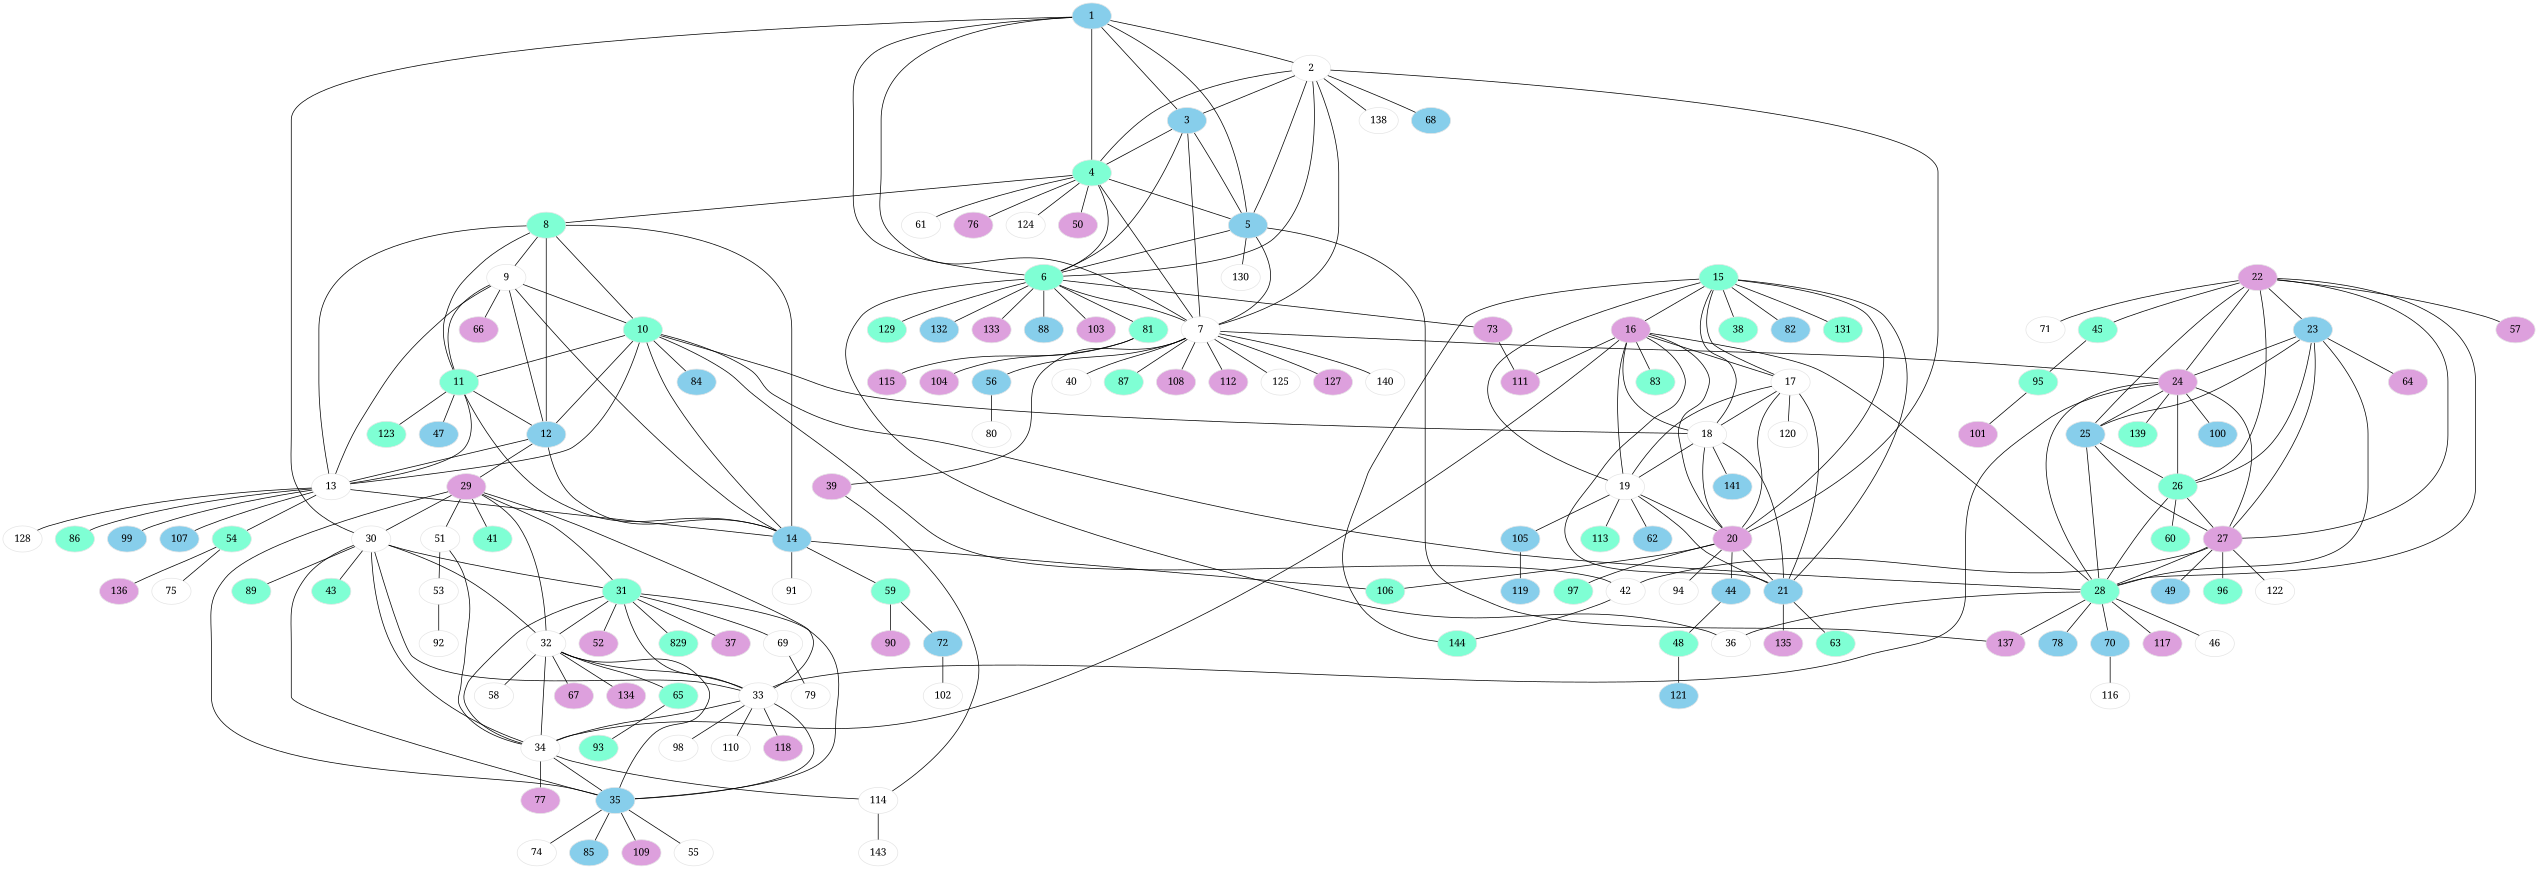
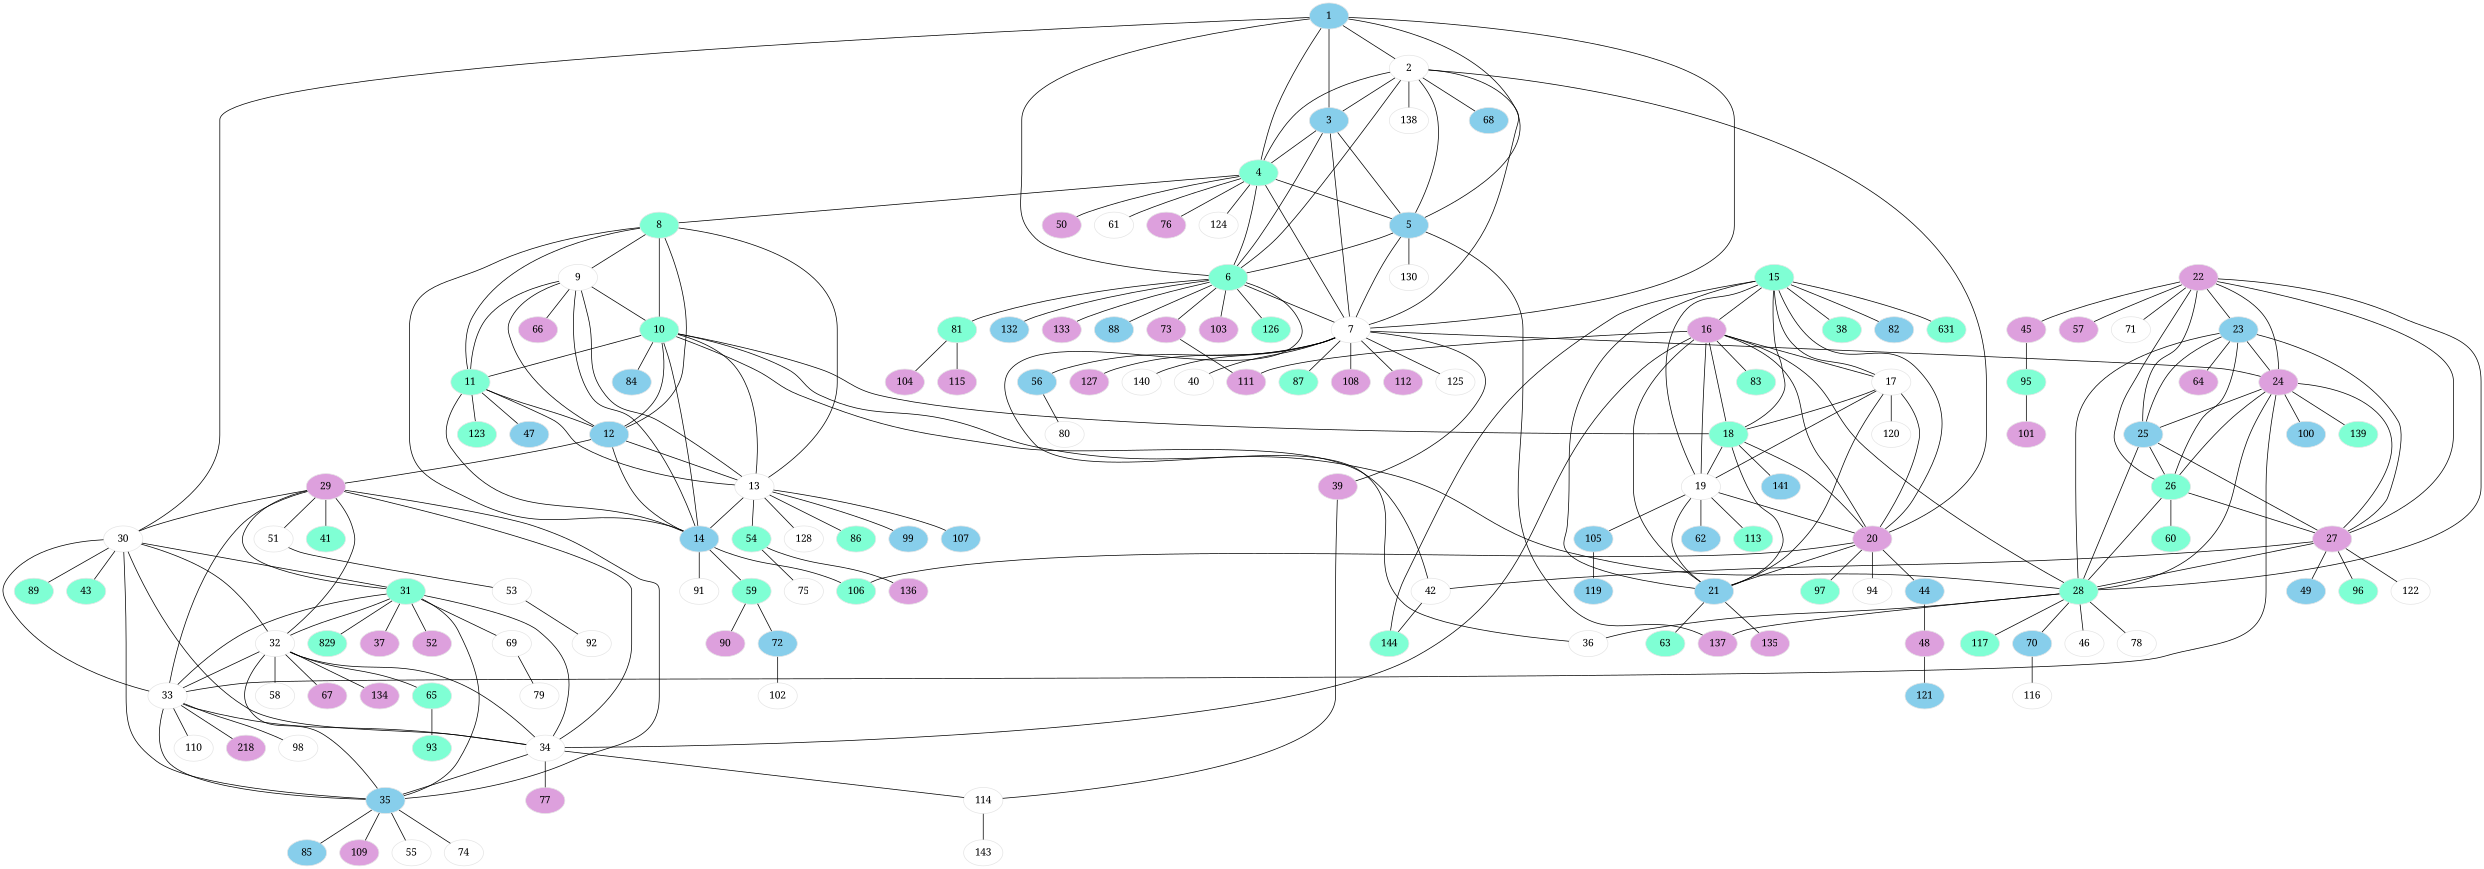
  graph {
    fontname="Noto Serif"
    node [color=gray90 fillcolor=white fontname="Noto Serif" style=filled]
    edge [fontname="Noto Serif"]
    1 [fillcolor=skyblue]
    2
    3 [fillcolor=skyblue]
    4 [fillcolor=aquamarine]
    5 [fillcolor=skyblue]
    6 [fillcolor=aquamarine]
    7
    30
    20 [fillcolor=plum]
    68 [fillcolor=skyblue]
    138
    8 [fillcolor=aquamarine]
    50 [fillcolor=plum]
    61
    76 [fillcolor=plum]
    124
    130
    137 [fillcolor=plum]
    36
    73 [fillcolor=plum]
    81 [fillcolor=aquamarine]
    88 [fillcolor=skyblue]
    103 [fillcolor=plum]
-   126 [fillcolor=aquamarine label=129]
+   126 [fillcolor=aquamarine]
    132 [fillcolor=skyblue]
    133 [fillcolor=plum]
    24 [fillcolor=plum]
    39 [fillcolor=plum]
    40
    56 [fillcolor=skyblue]
    87 [fillcolor=aquamarine]
    108 [fillcolor=plum]
    112 [fillcolor=plum]
    125
    127 [fillcolor=plum]
    140
    34
    33
    31 [fillcolor=aquamarine]
    32
    35 [fillcolor=skyblue]
    43 [fillcolor=aquamarine]
    89 [fillcolor=aquamarine]
    106 [fillcolor=aquamarine]
    21 [fillcolor=skyblue]
    44 [fillcolor=skyblue]
    94
    97 [fillcolor=aquamarine]
    9
    10 [fillcolor=aquamarine]
    11 [fillcolor=aquamarine]
    12 [fillcolor=skyblue]
    13
    14 [fillcolor=skyblue]
    111 [fillcolor=plum]
    104 [fillcolor=plum]
    115 [fillcolor=plum]
    28 [fillcolor=aquamarine]
    25 [fillcolor=skyblue]
    26 [fillcolor=aquamarine]
    27 [fillcolor=plum]
    100 [fillcolor=skyblue]
    139 [fillcolor=aquamarine]
    114
    80
    66 [fillcolor=plum]
-   18
+   18 [fillcolor=aquamarine]
    42
    84 [fillcolor=skyblue]
    47 [fillcolor=skyblue]
    123 [fillcolor=aquamarine]
    29 [fillcolor=plum]
    54 [fillcolor=aquamarine]
    86 [fillcolor=aquamarine]
    99 [fillcolor=skyblue]
    107 [fillcolor=skyblue]
    128
    59 [fillcolor=aquamarine]
    91
    19
    141 [fillcolor=skyblue]
    46
    70 [fillcolor=skyblue]
-   78 [fillcolor=skyblue]
-   117 [fillcolor=plum]
+   78
+   117 [fillcolor=aquamarine]
    144 [fillcolor=aquamarine]
    41 [fillcolor=aquamarine]
    51
    75
    136 [fillcolor=plum]
    72 [fillcolor=skyblue]
    90 [fillcolor=plum]
    15 [fillcolor=aquamarine]
    16 [fillcolor=plum]
    17
    38 [fillcolor=aquamarine]
    82 [fillcolor=skyblue]
-   131 [fillcolor=aquamarine]
+   131 [fillcolor=aquamarine label=631]
    83 [fillcolor=aquamarine]
    120
    62 [fillcolor=skyblue]
    105 [fillcolor=skyblue]
    113 [fillcolor=aquamarine]
    63 [fillcolor=aquamarine]
    135 [fillcolor=plum]
    77 [fillcolor=plum]
    119 [fillcolor=skyblue]
-   48 [fillcolor=aquamarine]
+   48 [fillcolor=plum]
    22 [fillcolor=plum]
    23 [fillcolor=skyblue]
-   45 [fillcolor=aquamarine]
+   45 [fillcolor=plum]
    57 [fillcolor=plum]
    71
    64 [fillcolor=plum]
    60 [fillcolor=aquamarine]
    49 [fillcolor=skyblue]
    96 [fillcolor=aquamarine]
    122
    95 [fillcolor=aquamarine]
    98
    110
-   118 [fillcolor=plum]
+   118 [fillcolor=plum label=218]
    116
    37 [fillcolor=plum]
    52 [fillcolor=plum]
    69
    n127 [fillcolor=aquamarine label=829]
    58
    65 [fillcolor=aquamarine]
    67 [fillcolor=plum]
    134 [fillcolor=plum]
    55
    74
    85 [fillcolor=skyblue]
    109 [fillcolor=plum]
    53
    79
    93 [fillcolor=aquamarine]
    143
    121 [fillcolor=skyblue]
    101 [fillcolor=plum]
    92
    102
    1 -- 2
    1 -- 3
    1 -- 4
    1 -- 5
    1 -- 6
    1 -- 7
    1 -- 30
    2 -- 3
    2 -- 4
    2 -- 5
    2 -- 6
    2 -- 7
    2 -- 20
    2 -- 68
    2 -- 138
    3 -- 4
    3 -- 5
    3 -- 6
    3 -- 7
    4 -- 5
    4 -- 6
    4 -- 7
    4 -- 8
    4 -- 50
    4 -- 61
    4 -- 76
    4 -- 124
    5 -- 6
    5 -- 7
    5 -- 130
    5 -- 137
    6 -- 7
    6 -- 36
    6 -- 73
    6 -- 81
    6 -- 88
    6 -- 103
    6 -- 126
    6 -- 132
    6 -- 133
    7 -- 24
    7 -- 39
    7 -- 40
    7 -- 56
    7 -- 87
    7 -- 108
    7 -- 112
    7 -- 125
    7 -- 127
    7 -- 140
    30 -- 34
    30 -- 33
    30 -- 31
    30 -- 32
    30 -- 35
    30 -- 43
    30 -- 89
    20 -- 106
    20 -- 21
    20 -- 44
    20 -- 94
    20 -- 97
    8 -- 9
    8 -- 10
    8 -- 11
    8 -- 12
    8 -- 13
    8 -- 14
    73 -- 111
    81 -- 104
    81 -- 115
    24 -- 33
    24 -- 28
    24 -- 25
    24 -- 26
    24 -- 27
    24 -- 100
    24 -- 139
    39 -- 114
    56 -- 80
    34 -- 35
    34 -- 114
    34 -- 77
    33 -- 34
    33 -- 35
    33 -- 98
    33 -- 110
    33 -- 118
    31 -- 34
    31 -- 33
    31 -- 32
    31 -- 35
    31 -- 37
    31 -- 52
    31 -- 69
    31 -- n127
    32 -- 34
    32 -- 33
    32 -- 35
    32 -- 58
    32 -- 65
    32 -- 67
    32 -- 134
    35 -- 55
    35 -- 74
    35 -- 85
    35 -- 109
    21 -- 63
    21 -- 135
    44 -- 48
    9 -- 10
    9 -- 11
    9 -- 12
    9 -- 13
    9 -- 14
    9 -- 66
    10 -- 11
    10 -- 12
    10 -- 13
    10 -- 14
    10 -- 28
    10 -- 18
    10 -- 42
    10 -- 84
    11 -- 12
    11 -- 13
    11 -- 14
    11 -- 47
    11 -- 123
    12 -- 13
    12 -- 14
    12 -- 29
    13 -- 14
    13 -- 54
    13 -- 86
    13 -- 99
    13 -- 107
    13 -- 128
    14 -- 106
    14 -- 59
    14 -- 91
    28 -- 137
    28 -- 36
    28 -- 46
    28 -- 70
    28 -- 78
    28 -- 117
    25 -- 28
    25 -- 26
    25 -- 27
    26 -- 28
    26 -- 27
    26 -- 60
    27 -- 28
    27 -- 42
    27 -- 49
    27 -- 96
    27 -- 122
    114 -- 143
    18 -- 20
    18 -- 21
    18 -- 19
    18 -- 141
    42 -- 144
    29 -- 30
-   51 -- 34
+   29 -- 34
    29 -- 33
    29 -- 31
    29 -- 32
    29 -- 35
    29 -- 41
    29 -- 51
    54 -- 75
    54 -- 136
    59 -- 72
    59 -- 90
    19 -- 20
    19 -- 21
    19 -- 62
    19 -- 105
    19 -- 113
    70 -- 116
    51 -- 53
    72 -- 102
    15 -- 20
    15 -- 21
    15 -- 18
    15 -- 19
    15 -- 144
    15 -- 16
    15 -- 17
    15 -- 38
    15 -- 82
    15 -- 131
    16 -- 20
    16 -- 34
    16 -- 21
    16 -- 111
    16 -- 28
    16 -- 18
    16 -- 19
    16 -- 17
    16 -- 83
    17 -- 20
    17 -- 21
    17 -- 18
    17 -- 19
    17 -- 120
    105 -- 119
    48 -- 121
    22 -- 24
    22 -- 28
    22 -- 25
    22 -- 26
    22 -- 27
    22 -- 23
    22 -- 45
    22 -- 57
    22 -- 71
    23 -- 24
    23 -- 28
    23 -- 25
    23 -- 26
    23 -- 27
    23 -- 64
    45 -- 95
    95 -- 101
    69 -- 79
    65 -- 93
    53 -- 92
  }
